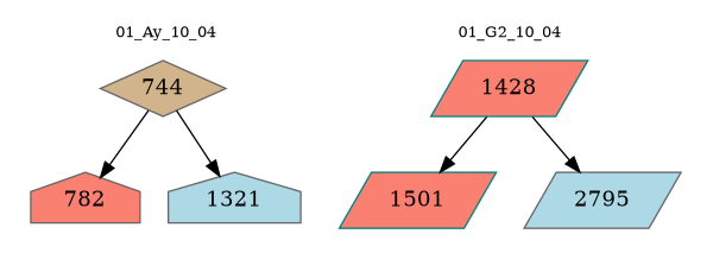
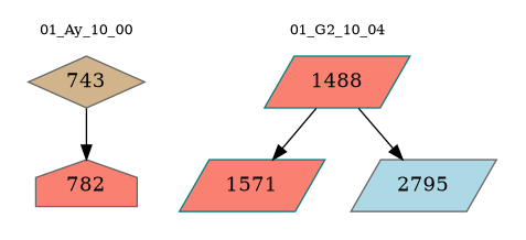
  digraph {
    node [color=gray40 fillcolor=salmon shape=parallelogram style=filled]
    edge [color=black]
-   n1 [fillcolor=tan label=744 shape=diamond]
+   n1 [fillcolor=tan label=743 shape=diamond]
    n2 [label=782 shape=house]
-   n3 [fillcolor=lightblue label=1321 shape=house]
-   n4 [color=teal label=1428]
-   n5 [color=teal label=1501]
+   n4 [color=teal label=1488]
+   n5 [color=teal label=1571]
    n6 [fillcolor=lightblue label=2795]
    subgraph cluster_1 {
      color=white
      fontsize=10
-     label="01_Ay_10_04"
+     label="01_Ay_10_00"
      n1
      n2
-     n3
    }
    subgraph cluster_2 {
      color=white
      fontsize=10
      label="01_G2_10_04"
      n4
      n5
      n6
    }
    n1 -> n2
-   n1 -> n3
    n4 -> n5
    n4 -> n6
  }
